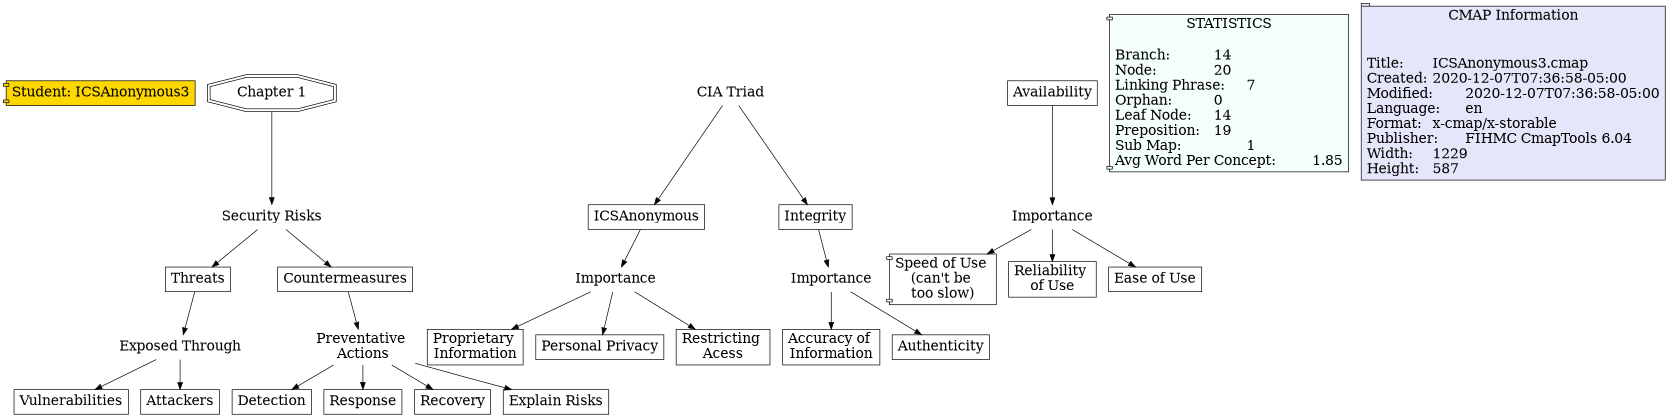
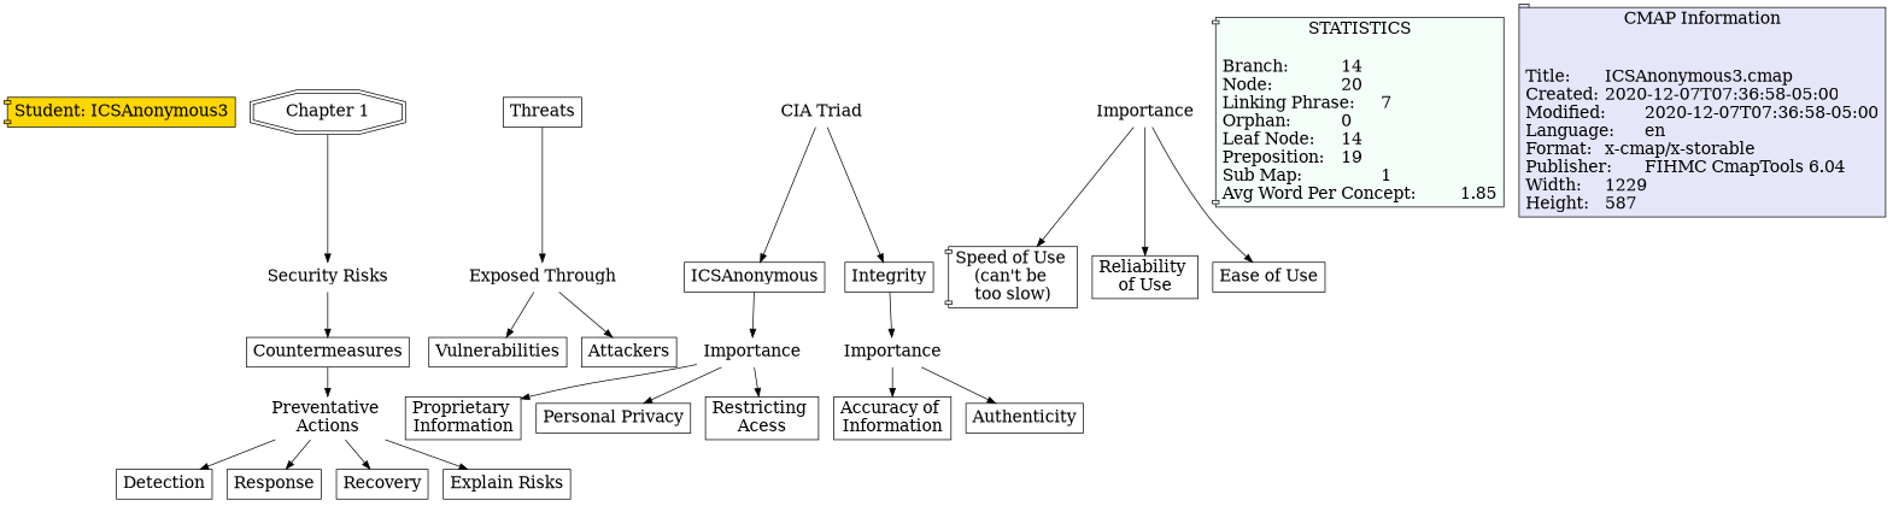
  digraph {
    node [fillcolor=white fontsize=20 shape=rect style=filled]
    edge [constraint=true]
    n1 [fillcolor=gold label="Student: ICSAnonymous3" shape=component]
    n2 [label="Security Risks\n" shape=none fillcolor="" style=""]
    n3 [label=Threats]
    n4 [label=Countermeasures]
    n5 [label="Exposed Through\n" shape=none fillcolor="" style=""]
    n6 [label="Preventative \nActions" shape=none fillcolor="" style=""]
    n7 [label=Vulnerabilities]
    n8 [label=Attackers]
    n9 [label=Detection]
    n10 [label=Response]
    n11 [label=Recovery]
    n12 [label="Explain Risks\n"]
    n13 [label=ICSAnonymous]
    n14 [label=Importance shape=none fillcolor="" style=""]
    n15 [label="Proprietary \nInformation"]
    n16 [label="Personal Privacy\n"]
    n17 [label="Restricting \nAcess"]
    n18 [label="CIA Triad" shape=none fillcolor="" style=""]
    n19 [label=Integrity]
-   n20 [label=Availability]
    n21 [label=Importance shape=none fillcolor="" style=""]
    n22 [label=Importance shape=none fillcolor="" style=""]
    n23 [label="Speed of Use \n(can't be \ntoo slow)" shape=component]
    n24 [label="Reliability \nof Use"]
    n25 [label="Ease of Use\n"]
    n26 [label="Accuracy of \nInformation"]
    n27 [label=Authenticity]
    n28 [label="Chapter 1" shape=doubleoctagon]
    n29 [Gsplines=true fillcolor="#F5FFFA" label="STATISTICS\n\lBranch:		14\lNode:		20\lLinking Phrase:	7\lOrphan:		0\lLeaf Node:	14\lPreposition:	19\lSub Map:		1\lAvg Word Per Concept:	1.85\l" shape=component]
    n30 [Gsplines=true fillcolor="#E6E6FA" label="CMAP Information\n\n\lTitle:	ICSAnonymous3.cmap\lCreated:	2020-12-07T07:36:58-05:00\lModified:	2020-12-07T07:36:58-05:00\lLanguage:	en\lFormat:	x-cmap/x-storable\lPublisher:	FIHMC CmapTools 6.04\lWidth:	1229\lHeight:	587\l" shape=tab]
-   n2 -> n3
    n2 -> n4
    n3 -> n5
    n4 -> n6
    n5 -> n7
    n5 -> n8
    n6 -> n9
    n6 -> n10
    n6 -> n11
    n6 -> n12
    n13 -> n14
    n14 -> n15
    n14 -> n16
    n14 -> n17
    n18 -> n13
    n18 -> n19
    n19 -> n22
-   n20 -> n21
    n21 -> n23
    n21 -> n24
    n21 -> n25
    n22 -> n26
    n22 -> n27
    n28 -> n2
  }
